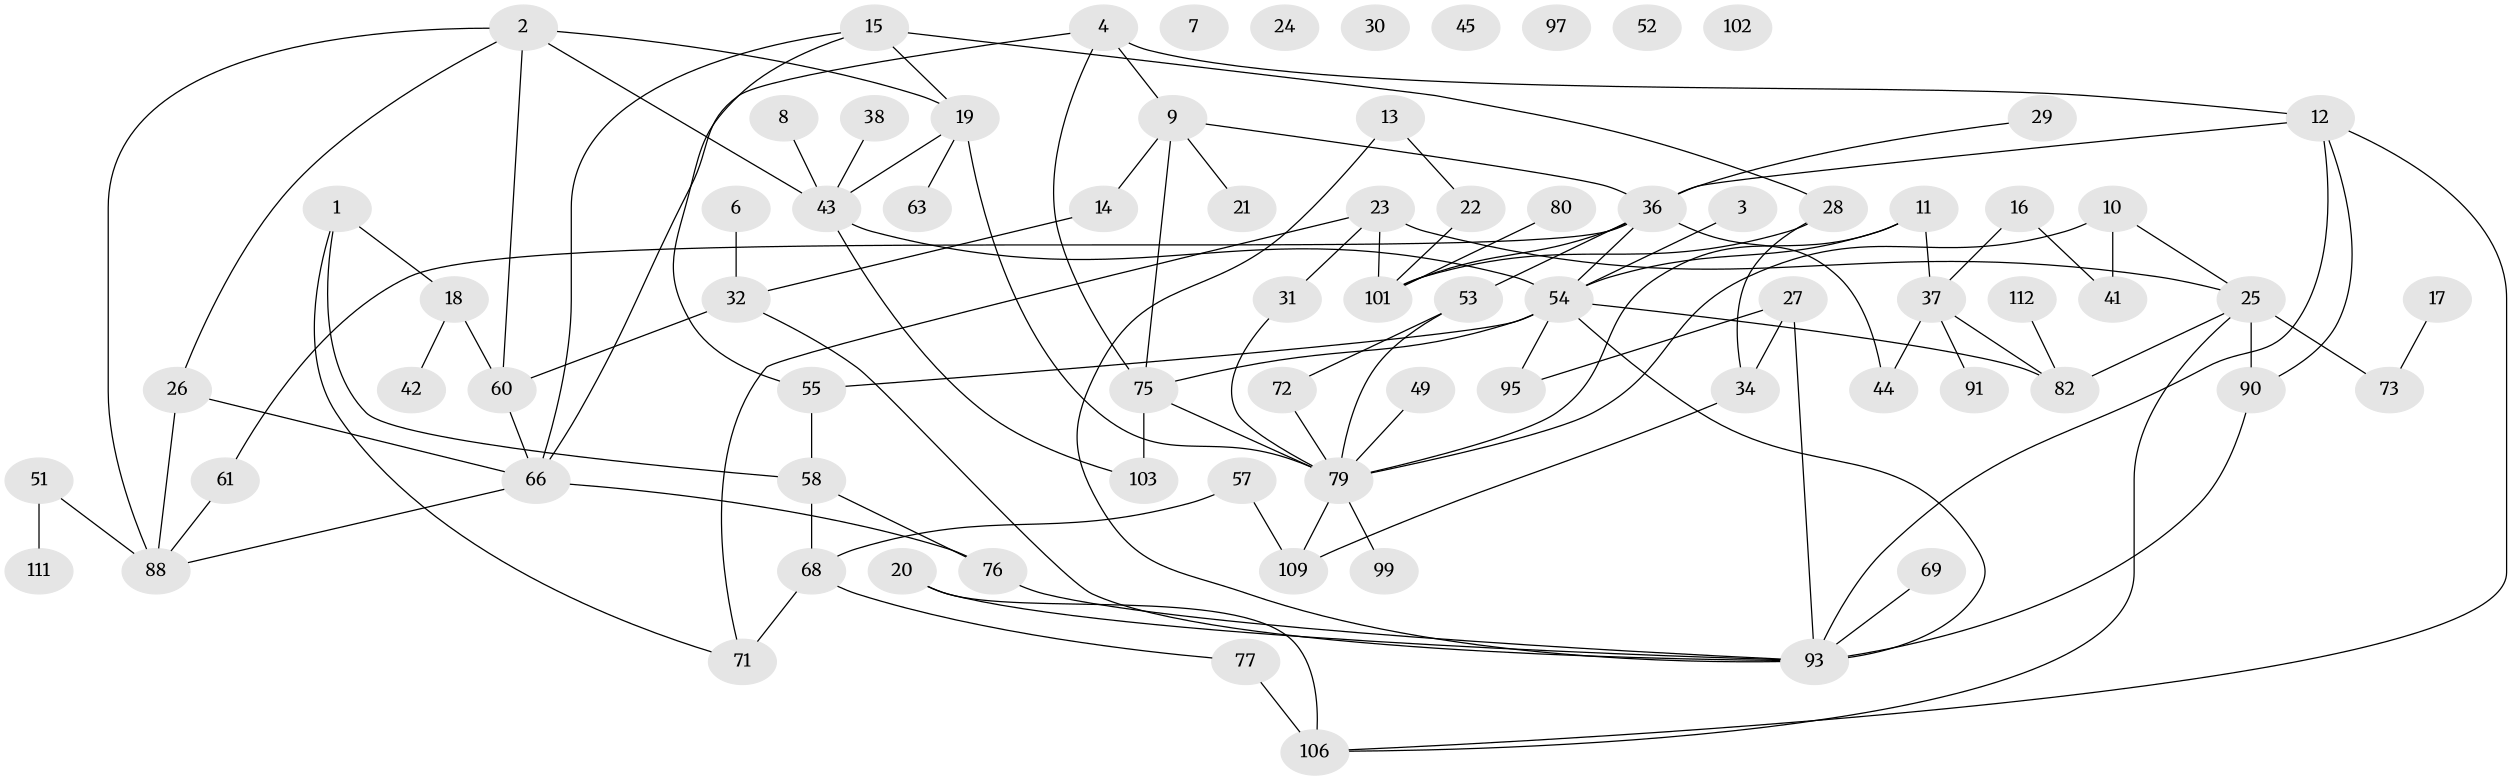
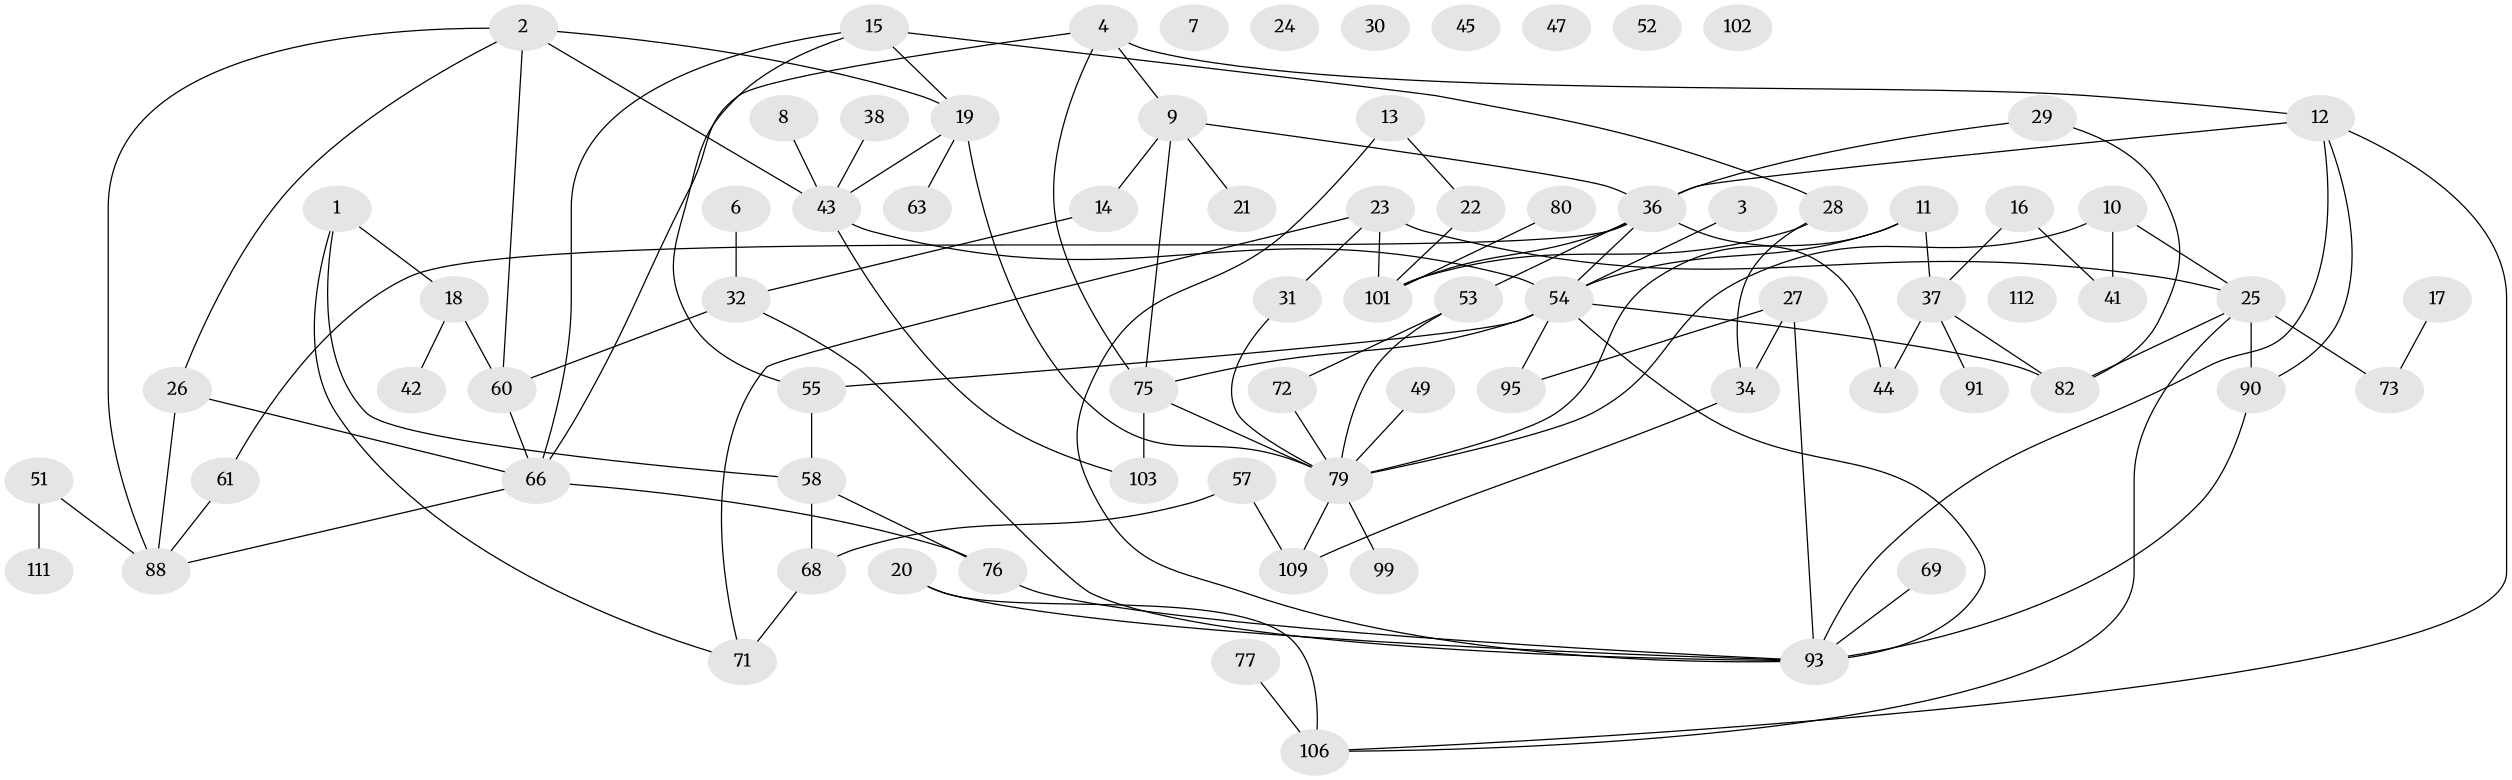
  graph {
    fontname=Merriweather
    node [color=gray90 fontname=Merriweather style=filled]
    edge [fontname=Merriweather]
    1 [super="+89"]
    18
    58 [super="+83"]
    71
    60 [super="+74"]
    42
    68 [super="+84"]
    76 [super="+86"]
    2 [super="+67"]
    19 [super="+33"]
    26 [super="+48"]
    43 [super="+110"]
    88 [super="+113"]
    79 [super="+114"]
    63
    66 [super="+97"]
    54 [super="+87"]
    103
    75 [super="+78"]
    93 [super="+100"]
    55 [super="+65"]
    82 [super="+104"]
    95
    3
    4 [super="+5"]
    9 [super="+85"]
    12 [super="+94"]
    14
    21
    36 [super="+64"]
    90 [super="+96"]
    106
    32 [super="+92"]
    6
    7
    8
    101
    44
    53 [super="+70"]
    61
    10 [super="+39"]
    25 [super="+59"]
    41 [super="+98"]
    73
    109
    99
    11 [super="+115"]
    37 [super="+38"]
    91
    13
    22
    15 [super="+56"]
    28 [super="+40"]
    34
    16
    17
    20 [super="+50"]
    23 [super="+107"]
    31 [super="+105"]
    24
    27 [super="+46"]
    29
    30
    n64 [label=38]
    72
    45
-   47 [label=97]
+   47
    49
    51 [super="+108"]
    111
    52
    57 [super="+62"]
    77 [super="+81"]
    69
    80
    102
    112
    1 -- 18
    1 -- 58
    1 -- 71
    18 -- 60
    18 -- 42
    58 -- 68
    58 -- 76
    60 -- 66
    68 -- 71 [weight=2]
-   68 -- 77
    76 -- 93
    2 -- 60 [weight=2]
    2 -- 19
    2 -- 26
    2 -- 43
    2 -- 88
    19 -- 43
    19 -- 79
    19 -- 63
    26 -- 88
    26 -- 66
    43 -- 54
    43 -- 103
    79 -- 109
    79 -- 99
    66 -- 76
    66 -- 88
    54 -- 75
    54 -- 93
    54 -- 55
    54 -- 82
    54 -- 95
    75 -- 79
    75 -- 103
    55 -- 58
    3 -- 54
    4 -- 66
    4 -- 75
    4 -- 9
    4 -- 12
    9 -- 75
    9 -- 14
    9 -- 21
    9 -- 36
    12 -- 93
    12 -- 36
    12 -- 90
    12 -- 106
    14 -- 32
    36 -- 54
    36 -- 101
    36 -- 44
    36 -- 53
    36 -- 61
    90 -- 93
    32 -- 60 [weight=2]
    32 -- 93
    6 -- 32
    8 -- 43
    53 -- 79
    53 -- 72
    61 -- 88
    10 -- 79
    10 -- 25
    10 -- 41
    25 -- 82
    25 -- 90
    25 -- 106
    25 -- 73
    11 -- 79
    11 -- 54
    11 -- 37
    37 -- 82
    37 -- 44
    37 -- 91
    13 -- 93
    13 -- 22
    22 -- 101
    15 -- 19
    15 -- 66
    15 -- 55
    15 -- 28
    28 -- 101
    28 -- 34
    34 -- 109
    16 -- 41
    16 -- 37
    17 -- 73
    20 -- 93
    20 -- 106
    23 -- 71
    23 -- 101
    23 -- 25
    23 -- 31
    31 -- 79
    27 -- 93
    27 -- 95
    27 -- 34
-   112 -- 82
+   29 -- 82
    29 -- 36
    n64 -- 43
    72 -- 79
    49 -- 79
    51 -- 88
    51 -- 111
    57 -- 68
    57 -- 109
    77 -- 106 [weight=2]
    69 -- 93
    80 -- 101
  }
